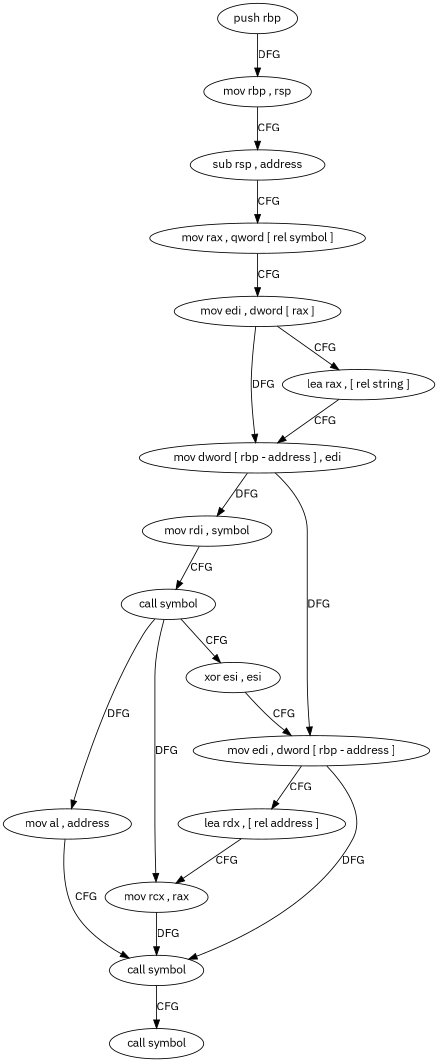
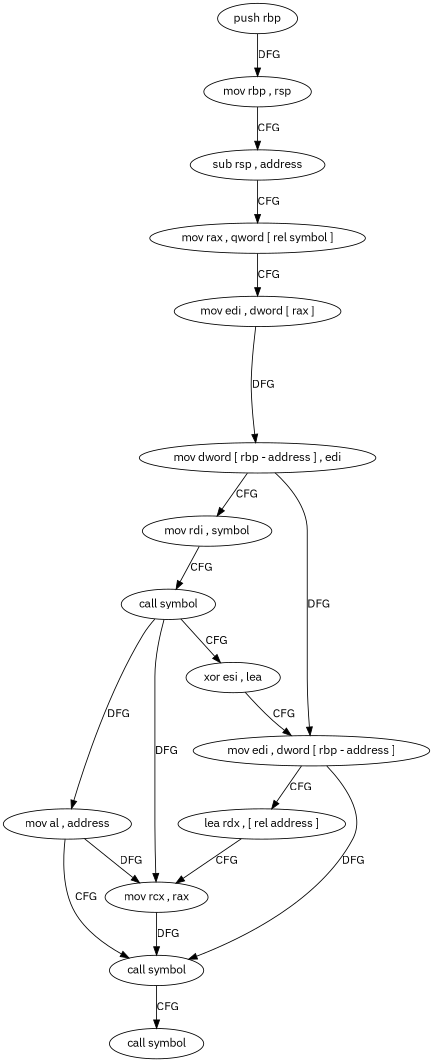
  digraph {
    fontname="IBM Plex Sans"
    node [fontname="IBM Plex Sans"]
    edge [fontname="IBM Plex Sans"]
    n1 [label="push rbp"]
    n2 [label="mov rbp , rsp"]
    n3 [label="sub rsp , address"]
    n4 [label="mov rax , qword [ rel symbol ]"]
    n5 [label="mov edi , dword [ rax ]"]
-   n6 [label="lea rax , [ rel string ]"]
    n7 [label="mov dword [ rbp - address ] , edi"]
    n8 [label="mov rdi , symbol"]
    n9 [label="mov edi , dword [ rbp - address ]"]
    n10 [label="call symbol"]
    n11 [label="lea rdx , [ rel address ]"]
    n12 [label="call symbol"]
-   n13 [label="xor esi , esi"]
+   n13 [label="xor esi , lea"]
    n14 [label="mov rcx , rax"]
    n15 [label="mov al , address"]
    n16 [label="call symbol"]
    n1 -> n2 [label=DFG]
    n2 -> n3 [label=CFG]
    n3 -> n4 [label=CFG]
    n4 -> n5 [label=CFG]
-   n5 -> n6 [label=CFG]
    n5 -> n7 [label=DFG]
-   n6 -> n7 [label=CFG]
-   n7 -> n8 [label=DFG]
+   n7 -> n8 [label=CFG]
    n7 -> n9 [label=DFG]
    n8 -> n10 [label=CFG]
    n9 -> n11 [label=CFG]
    n9 -> n12 [label=DFG]
    n10 -> n13 [label=CFG]
    n10 -> n14 [label=DFG]
    n10 -> n15 [label=DFG]
    n11 -> n14 [label=CFG]
    n12 -> n16 [label=CFG]
    n13 -> n9 [label=CFG]
    n14 -> n12 [label=DFG]
    n15 -> n12 [label=CFG]
+   n15 -> n14 [label=DFG]
  }
